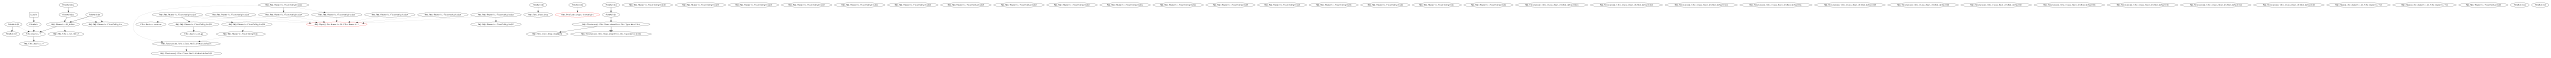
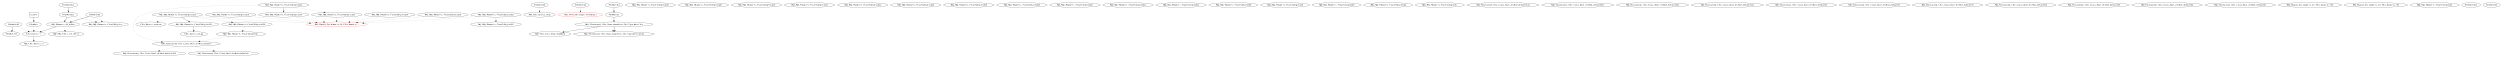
  digraph {
    fontname="Source Code Pro"
    node [fontname="Source Code Pro"]
    edge [fontname="Source Code Pro" style=dotted]
    n1 [label=b_main shape=box]
    n2 [label=ftheMain]
    n3 [label="fJhc.Basics.++"]
    n4 [label="fJhc.Basics.reverse"]
-   n5 [label="fW@.fJhc.Show.drop"]
+   n5 [label="fW@.fJhc.Basics.drop"]
    n6 [color=red label="fW@.fPrelude.CType.intToDigit"]
    n7 [label="fW@.fJhc.Inst.Show.showWord"]
    n8 [label="fR@.fJhc.Basics.++"]
    n9 [label="ftheMain$6"]
    n10 [label="ftheMain$2"]
    n11 [label="fW@.fW@.fNumeric.floatToDigits$30"]
    n12 [label="fJhc.Basics.45_go"]
    n13 [label="fW@.fW@.fNumeric.floatToDigits$29"]
    n14 [label="fW@.fW@.fNumeric.floatToDigits$28"]
    n15 [label="fW@.fW@.fNumeric.floatToDigits$27"]
    n16 [label="fW@.fW@.fNumeric.floatToDigits$21"]
    n17 [label="fW@.fW@.fNumeric.floatToDigits$20"]
    n18 [label="fW@.fW@.fNumeric.floatToDigits$19"]
    n19 [label="fW@.fW@.fNumeric.floatToDigits$17"]
    n20 [label="fW@.fW@.fNumeric.floatToDigits$15"]
    n21 [label="fW@.fW@.fNumeric.floatToDigits$13"]
    n22 [label="fW@.fW@.fNumeric.floatToDigits$12"]
    n23 [label="fW@.fW@.fNumeric.floatToDigits$11"]
    n24 [label="fW@.fW@.fNumeric.floatToDigits$9"]
    n25 [label="fW@.fW@.fNumeric.floatToDigits$8"]
    n26 [label="fW@.fW@.fNumeric.floatToDigits$6"]
    n27 [label="fW@.fW@.fNumeric.floatToDigits$4"]
    n28 [label="fW@.fW@.fNumeric.floatToDigits$3"]
-   n29 [label="fW@.fW@.fNumeric.floatToDigits$2"]
    n30 [label="fW@.fInstance@.iJhc.Class.Real.divMod.default$14"]
    n31 [label="fW@.fInstance@.iJhc.Class.Real.divMod.default$13"]
    n32 [label="fW@.fInstance@.iJhc.Class.Real.divMod.default$12"]
    n33 [label="fW@.fInstance@.iJhc.Class.Real.divMod.default$11"]
+   n34 [label="fW@.fInstance@.iJhc.Class.Real.divMod.default$10"]
    n35 [label="fW@.fInstance@.iJhc.Class.Real.divMod.default$9"]
    n36 [label="fW@.fInstance@.iJhc.Class.Real.divMod.default$8"]
    n37 [label="fW@.fInstance@.iJhc.Class.Real.divMod.default$7"]
    n38 [label="fW@.fInstance@.iJhc.Class.Real.divMod.default$6"]
    n39 [label="fW@.fInstance@.iJhc.Class.Real.divMod.default$5"]
    n40 [label="fW@.fInstance@.iJhc.Class.Real.divMod.default$4"]
    n41 [label="fW@.fInstance@.iJhc.Class.Real.divMod.default$3"]
    n42 [label="fW@.fInstance@.iJhc.Class.Real.divMod.default$2"]
    n43 [label="fW@.fInstance@.iJhc.Class.Real.divMod.default"]
    n44 [label="fW@.fW@.fNumeric.floatToDigits$7"]
    n45 [label="fW@.fW@.fNumeric.floatToDigits$26"]
    n46 [label="fW@.fSpec@.Jhc.Numeric.20.fJhc.Numeric.^$3"]
    n47 [label="fW@.fSpec@.Jhc.Numeric.20.fJhc.Numeric.^$2"]
    n48 [color=red label="fW@.fSpec@.Jhc.Numeric.20.fJhc.Numeric.^"]
    n49 [label="fW@.fW@.fNumeric.floatToDigits$5"]
    n50 [label="fW@.fW@.fNumeric.floatToDigits$14"]
    n51 [label="fW@.fW@.fNumeric.floatToDigits$16"]
    n52 [label="fW@.fW@.fNumeric.floatToDigits$18"]
    n53 [label="fW@.fW@.fNumeric.floatToDigits$10"]
    n54 [label="fW@.fW@.fNumeric.floatToDigits$23"]
    n55 [label="fW@.fW@.fNumeric.floatToDigits$24"]
    n56 [label="fW@.fW@.fNumeric.floatToDigits$22"]
    n57 [label="fW@.fInstance@.iJhc.Show.showsPrec.Jhc.Type.Word.Int$2"]
    n58 [label="fW@.fInstance@.iJhc.Show.showsPrec.Jhc.Type.Word.Int"]
    n59 [label="ftheMain$4"]
    n60 [label="ftheMain$5"]
    n61 [label="ftheMain$11"]
    n62 [label="ftheMain$7"]
    n63 [label="ftheMain$8"]
    n64 [label="ftheMain$3"]
    n65 [label="fW@.fW@.fNumeric.floatToDigits$31"]
    n66 [label="fW@.fW@.fNumeric.floatToDigits$25"]
    n67 [label="fW@.fW@.fNumeric.floatToDigits"]
    n68 [label="fW@.fR@.fJhc.List.387_f"]
    n69 [label="fW@.fNumeric.60_doFmt"]
    n70 [label="ftheMain$9"]
    n71 [label="ftheMain$10"]
    n72 [label="ftheMain$12"]
    n1 -> n2 [style=""]
    n2 -> n3
    n3 -> n8 [style=""]
    n9 -> n5
    n10 -> n6
+   n43 -> n34
    n43 -> n42
    n44 -> n43
    n45 -> n44
    n50 -> n48
    n51 -> n48
    n52 -> n48
    n53 -> n19
    n53 -> n48
    n54 -> n48
    n55 -> n48
    n56 -> n43
    n56 -> n54
    n56 -> n55 [style=solid]
    n58 -> n7 [style=""]
    n58 -> n57
    n58 -> n57 [style=""]
    n59 -> n60 [style=""]
    n60 -> n58 [style=""]
    n63 -> n3
    n63 -> n62 [style=solid]
    n65 -> n12 [style=""]
    n66 -> n4
    n66 -> n45
    n66 -> n48
    n66 -> n65 [style=""]
    n69 -> n3 [style=""]
    n69 -> n68
    n70 -> n67
    n70 -> n69 [style=""]
    n71 -> n67
    n71 -> n69 [style=""]
    n72 -> n71 [style=""]
  }
